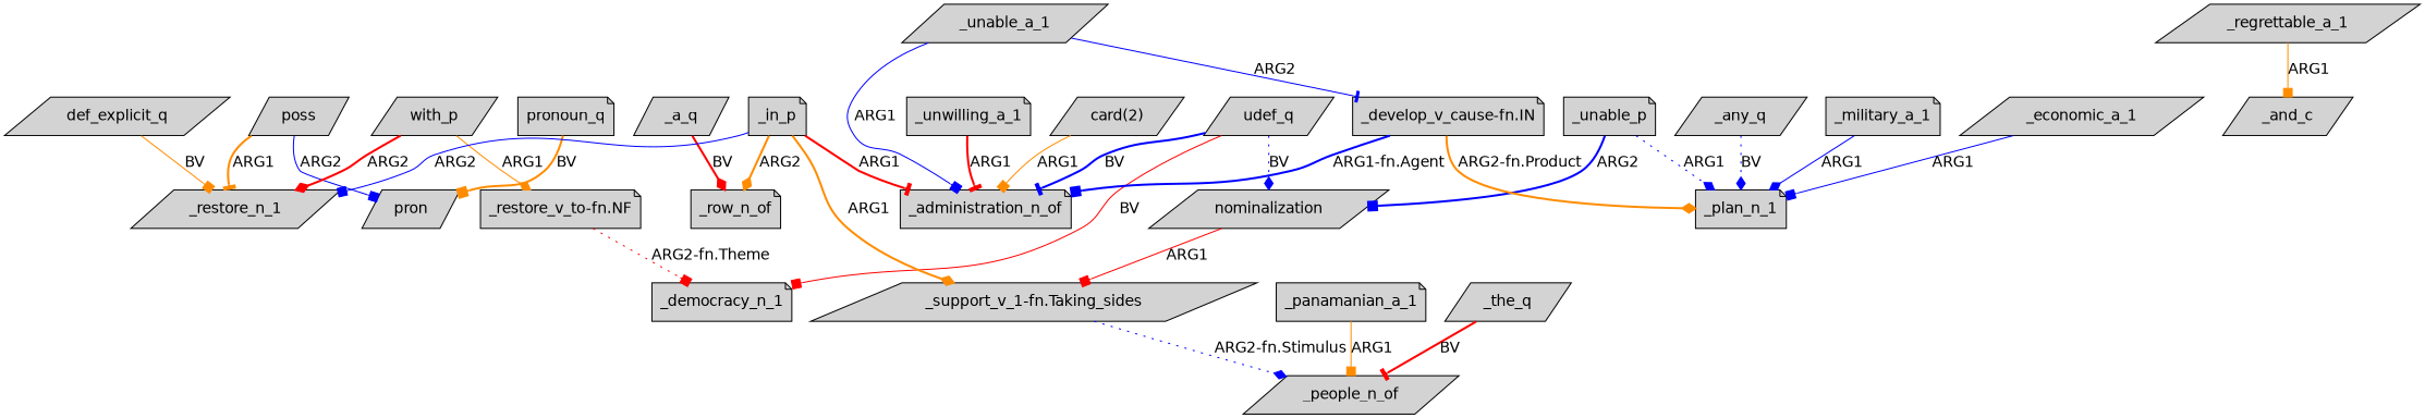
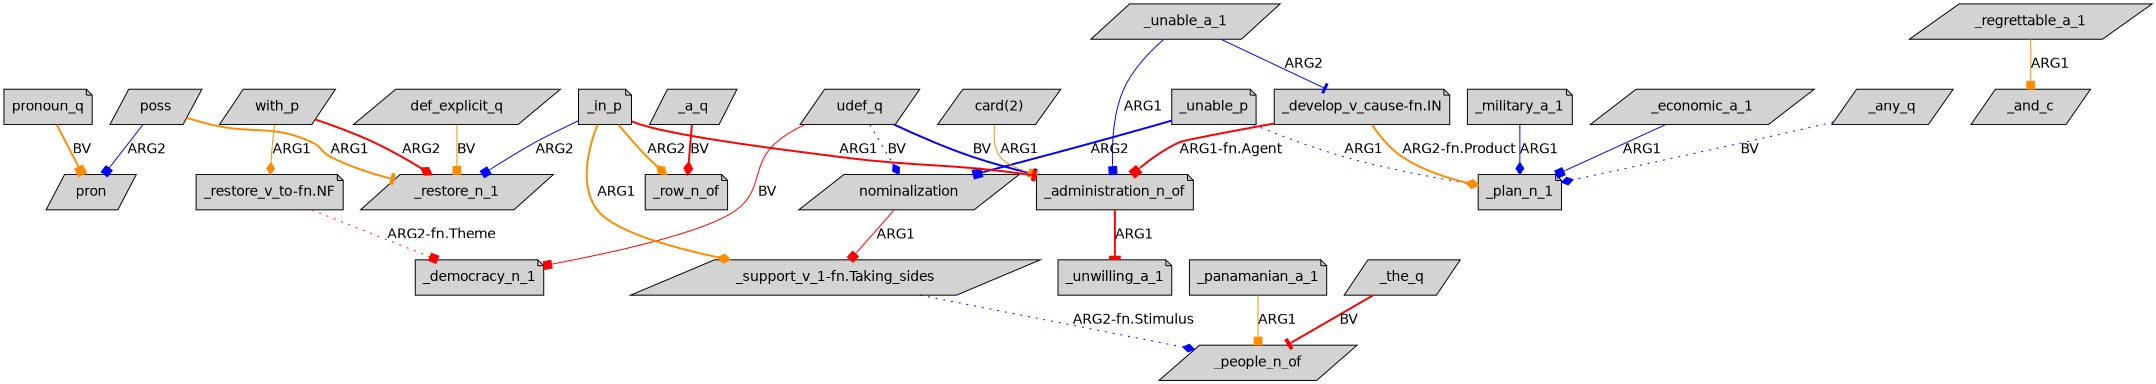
  digraph {
    fontname="DejaVu Sans"
    node [fontname="DejaVu Sans" shape=parallelogram style=filled]
    edge [arrowhead=box color=blue fontname="DejaVu Sans" style=bold]
    _administration_n_of [shape=note]
    udef_q
    _democracy_n_1 [shape=note]
    nominalization
    "_support_v_1-fn.Taking_sides"
    _unwilling_a_1 [shape=note]
    poss
    pron
    n9 [label=_restore_n_1]
    "_restore_v_to-fn.NF" [shape=note]
    n11 [label=_unable_p shape=note]
    _plan_n_1 [shape=note]
    _people_n_of
    _row_n_of [shape=note]
    _a_q
    "_develop_v_cause-fn.IN" [shape=note]
    _any_q
    "card(2)"
    pronoun_q [shape=note]
    with_p
    _in_p [shape=note]
    def_explicit_q
    _unable_a_1
    _military_a_1 [shape=note]
    _economic_a_1
    _regrettable_a_1
    _and_c
    _panamanian_a_1 [shape=note]
    _the_q
    udef_q -> _administration_n_of [arrowhead=tee label=BV]
    udef_q -> _democracy_n_1 [color=red label=BV style=solid]
    udef_q -> nominalization [arrowhead=diamond label=BV style=dotted]
    nominalization -> "_support_v_1-fn.Taking_sides" [color=red label=ARG1 style=solid]
    "_support_v_1-fn.Taking_sides" -> _people_n_of [arrowhead=diamond label="ARG2-fn.Stimulus" style=dotted]
-   _unwilling_a_1 -> _administration_n_of [arrowhead=tee color=red label=ARG1]
+   _administration_n_of -> _unwilling_a_1 [arrowhead=tee color=red label=ARG1]
    poss -> pron [label=ARG2 style=solid]
    poss -> n9 [arrowhead=tee color=darkorange label=ARG1]
    "_restore_v_to-fn.NF" -> _democracy_n_1 [color=red label="ARG2-fn.Theme" style=dotted]
    n11 -> nominalization [label=ARG2]
    n11 -> _plan_n_1 [arrowhead=diamond label=ARG1 style=dotted]
    _a_q -> _row_n_of [arrowhead=diamond color=red label=BV]
-   "_develop_v_cause-fn.IN" -> _administration_n_of [label="ARG1-fn.Agent"]
+   "_develop_v_cause-fn.IN" -> _administration_n_of [color=red label="ARG1-fn.Agent"]
    "_develop_v_cause-fn.IN" -> _plan_n_1 [arrowhead=diamond color=darkorange label="ARG2-fn.Product"]
    _any_q -> _plan_n_1 [arrowhead=diamond label=BV style=dotted]
    "card(2)" -> _administration_n_of [color=darkorange label=ARG1 style=solid]
    pronoun_q -> pron [color=darkorange label=BV]
    with_p -> n9 [arrowhead=diamond color=red label=ARG2]
    with_p -> "_restore_v_to-fn.NF" [arrowhead=diamond color=darkorange label=ARG1 style=solid]
    _in_p -> _administration_n_of [arrowhead=tee color=red label=ARG1]
    _in_p -> "_support_v_1-fn.Taking_sides" [arrowhead=diamond color=darkorange label=ARG1]
    _in_p -> n9 [label=ARG2 style=solid]
    _in_p -> _row_n_of [arrowhead=diamond color=darkorange label=ARG2]
    def_explicit_q -> n9 [color=darkorange label=BV style=solid]
    _unable_a_1 -> _administration_n_of [label=ARG1 style=solid]
    _unable_a_1 -> "_develop_v_cause-fn.IN" [arrowhead=tee label=ARG2 style=solid]
    _military_a_1 -> _plan_n_1 [arrowhead=diamond label=ARG1 style=solid]
    _economic_a_1 -> _plan_n_1 [label=ARG1 style=solid]
    _regrettable_a_1 -> _and_c [color=darkorange label=ARG1 style=solid]
    _panamanian_a_1 -> _people_n_of [color=darkorange label=ARG1 style=solid]
    _the_q -> _people_n_of [arrowhead=tee color=red label=BV]
  }
